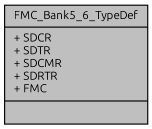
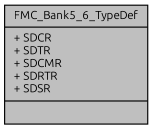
  digraph {
    fontname=Ubuntu
-   n1 [color=black fillcolor=grey75 fontcolor=black fontname=Ubuntu fontsize=10 height=0.2 label="{FMC_Bank5_6_TypeDef\n|+ SDCR\l+ SDTR\l+ SDCMR\l+ SDRTR\l+ FMC\l|}" shape=record style=filled width=0.4]
+   n1 [color=black fillcolor=grey75 fontcolor=black fontname=Ubuntu fontsize=10 height=0.2 label="{FMC_Bank5_6_TypeDef\n|+ SDCR\l+ SDTR\l+ SDCMR\l+ SDRTR\l+ SDSR\l|}" shape=record style=filled width=0.4]
  }
